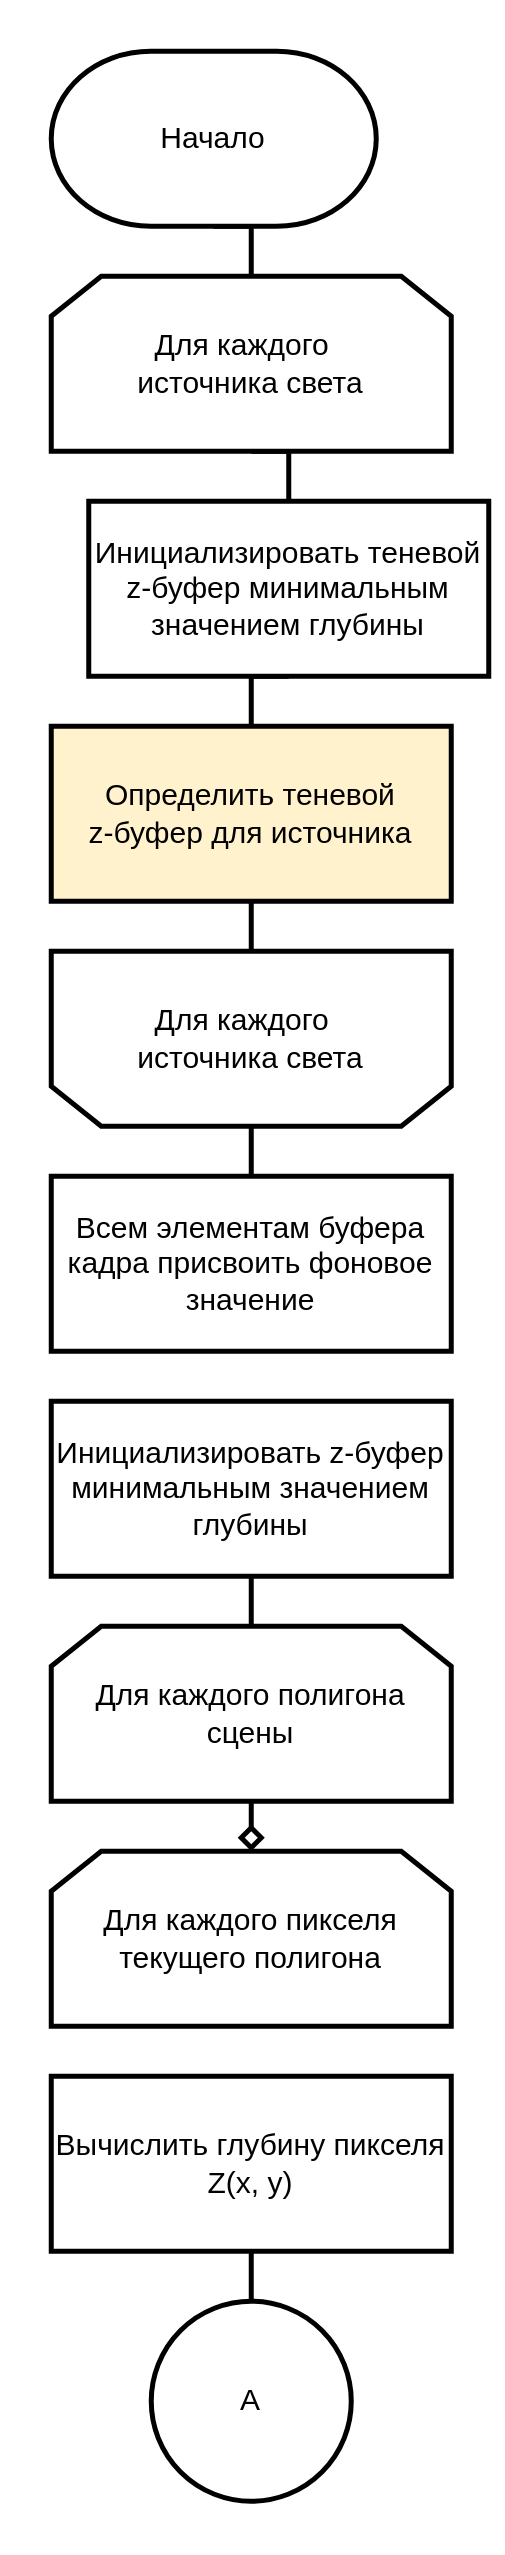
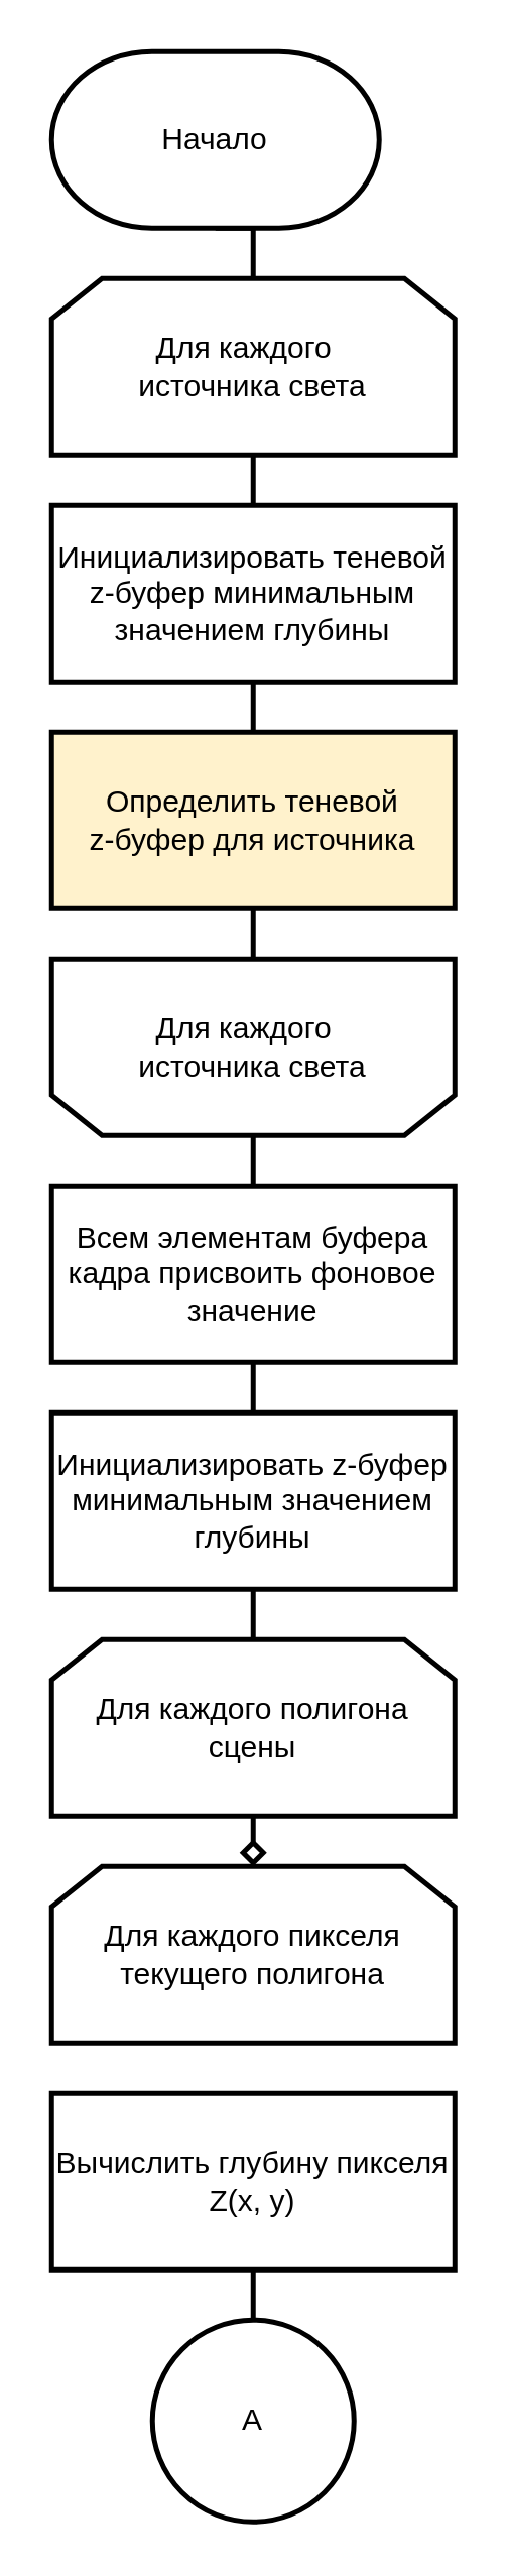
  <mxCell id="0" />
  <mxCell id="1" parent="0" />
  <mxCell id="2" style="edgeStyle=orthogonalEdgeStyle;rounded=0;orthogonalLoop=1;jettySize=auto;html=1;exitX=0.5;exitY=1;exitDx=0;exitDy=0;exitPerimeter=0;entryX=0.5;entryY=0;entryDx=0;entryDy=0;endArrow=none;endFill=0;strokeWidth=2;" edge="1" parent="1" source="3" target="5"><mxGeometry relative="1" as="geometry" /></mxCell>
  <mxCell id="3" value="Начало" style="strokeWidth=2;html=1;shape=mxgraph.flowchart.terminator;whiteSpace=wrap;" vertex="1" parent="1"><mxGeometry x="20" y="20" width="130" height="70" as="geometry" /></mxCell>
  <mxCell id="4" style="edgeStyle=orthogonalEdgeStyle;rounded=0;orthogonalLoop=1;jettySize=auto;html=1;exitX=0.5;exitY=1;exitDx=0;exitDy=0;entryX=0.5;entryY=0;entryDx=0;entryDy=0;endArrow=none;endFill=0;strokeWidth=2;" edge="1" parent="1" source="5" target="7"><mxGeometry relative="1" as="geometry" /></mxCell>
  <mxCell id="5" value="Для каждого &amp;nbsp;&lt;br&gt;источника света" style="shape=loopLimit;whiteSpace=wrap;html=1;strokeWidth=2;" vertex="1" parent="1"><mxGeometry x="20" y="110" width="160" height="70" as="geometry" /></mxCell>
  <mxCell id="6" style="edgeStyle=orthogonalEdgeStyle;rounded=0;orthogonalLoop=1;jettySize=auto;html=1;exitX=0.5;exitY=1;exitDx=0;exitDy=0;entryX=0.5;entryY=0;entryDx=0;entryDy=0;endArrow=none;endFill=0;strokeWidth=2;" edge="1" parent="1" source="7" target="9"><mxGeometry relative="1" as="geometry" /></mxCell>
- <mxCell id="7" value="Инициализировать теневой z-буфер минимальным значением глубины" style="rounded=0;whiteSpace=wrap;html=1;strokeWidth=2;" vertex="1" parent="1"><mxGeometry x="35" y="200" width="160" height="70" as="geometry" /></mxCell>
+ <mxCell id="7" value="Инициализировать теневой z-буфер минимальным значением глубины" style="rounded=0;whiteSpace=wrap;html=1;strokeWidth=2;" vertex="1" parent="1"><mxGeometry x="20" y="200" width="160" height="70" as="geometry" /></mxCell>
  <mxCell id="8" style="edgeStyle=orthogonalEdgeStyle;rounded=0;orthogonalLoop=1;jettySize=auto;html=1;exitX=0.5;exitY=1;exitDx=0;exitDy=0;entryX=0.5;entryY=0;entryDx=0;entryDy=0;strokeWidth=2;endArrow=none;endFill=0;" edge="1" parent="1" source="9"><mxGeometry relative="1" as="geometry"><mxPoint x="100" y="380" as="targetPoint" /></mxGeometry></mxCell>
  <mxCell id="9" value="Определить теневой &lt;br&gt;z-буфер для источника" style="rounded=0;whiteSpace=wrap;html=1;strokeWidth=2;fillColor=#fff2cc;" vertex="1" parent="1"><mxGeometry x="20" y="290" width="160" height="70" as="geometry" /></mxCell>
  <mxCell id="10" style="edgeStyle=orthogonalEdgeStyle;rounded=0;orthogonalLoop=1;jettySize=auto;html=1;exitX=0.5;exitY=0;exitDx=0;exitDy=0;endArrow=none;endFill=0;strokeWidth=2;" edge="1" parent="1" source="11" target="13"><mxGeometry relative="1" as="geometry" /></mxCell>
  <mxCell id="11" value="Для каждого &amp;nbsp;&lt;br&gt;источника света" style="shape=loopLimit;whiteSpace=wrap;html=1;strokeWidth=2;direction=west;" vertex="1" parent="1"><mxGeometry x="20" y="380" width="160" height="70" as="geometry" /></mxCell>
+ <mxCell id="12" style="edgeStyle=orthogonalEdgeStyle;rounded=0;orthogonalLoop=1;jettySize=auto;html=1;exitX=0.5;exitY=1;exitDx=0;exitDy=0;entryX=0.5;entryY=0;entryDx=0;entryDy=0;endArrow=none;endFill=0;strokeWidth=2;" edge="1" parent="1" source="13" target="15"><mxGeometry relative="1" as="geometry" /></mxCell>
  <mxCell id="13" value="Всем элементам буфера кадра присвоить фоновое значение" style="rounded=0;whiteSpace=wrap;html=1;strokeWidth=2;" vertex="1" parent="1"><mxGeometry x="20" y="470" width="160" height="70" as="geometry" /></mxCell>
  <mxCell id="14" style="edgeStyle=orthogonalEdgeStyle;rounded=0;orthogonalLoop=1;jettySize=auto;html=1;exitX=0.5;exitY=1;exitDx=0;exitDy=0;entryX=0.5;entryY=0;entryDx=0;entryDy=0;strokeWidth=2;endArrow=none;endFill=0;" edge="1" parent="1" source="15" target="17"><mxGeometry relative="1" as="geometry" /></mxCell>
  <mxCell id="15" value="Инициализировать z-буфер минимальным значением глубины" style="rounded=0;whiteSpace=wrap;html=1;strokeWidth=2;" vertex="1" parent="1"><mxGeometry x="20" y="560" width="160" height="70" as="geometry" /></mxCell>
  <mxCell id="16" style="edgeStyle=orthogonalEdgeStyle;rounded=0;orthogonalLoop=1;jettySize=auto;html=1;exitX=0.5;exitY=1;exitDx=0;exitDy=0;entryX=0.5;entryY=0;entryDx=0;entryDy=0;endArrow=diamond;endFill=0;strokeWidth=2;" edge="1" parent="1" source="17" target="19"><mxGeometry relative="1" as="geometry" /></mxCell>
  <mxCell id="17" value="Для каждого полигона сцены" style="shape=loopLimit;whiteSpace=wrap;html=1;strokeWidth=2;" vertex="1" parent="1"><mxGeometry x="20" y="650" width="160" height="70" as="geometry" /></mxCell>
  <mxCell id="18" style="edgeStyle=orthogonalEdgeStyle;rounded=0;orthogonalLoop=1;jettySize=auto;html=1;exitX=0.5;exitY=1;exitDx=0;exitDy=0;entryX=0.5;entryY=0;entryDx=0;entryDy=0;endArrow=none;endFill=0;strokeWidth=2;" edge="1" parent="1"><mxGeometry relative="1" as="geometry"><mxPoint x="100" y="900" as="sourcePoint" /><mxPoint x="100" y="920" as="targetPoint" /></mxGeometry></mxCell>
  <mxCell id="19" value="Для каждого пикселя текущего полигона" style="shape=loopLimit;whiteSpace=wrap;html=1;strokeWidth=2;" vertex="1" parent="1"><mxGeometry x="20" y="740" width="160" height="70" as="geometry" /></mxCell>
  <mxCell id="20" value="Вычислить глубину пикселя Z(x, y)" style="rounded=0;whiteSpace=wrap;html=1;strokeWidth=2;" vertex="1" parent="1"><mxGeometry x="20" y="830" width="160" height="70" as="geometry" /></mxCell>
  <mxCell id="21" value="A" style="ellipse;whiteSpace=wrap;html=1;aspect=fixed;strokeWidth=2;" vertex="1" parent="1"><mxGeometry x="60" y="920" width="80" height="80" as="geometry" /></mxCell>
